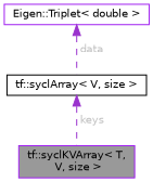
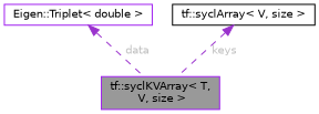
  digraph {
    node [color=purple fillcolor=white fontname=Helvetica fontsize=10 shape=box style=filled]
    edge [color=darkorchid3 dir=back fontcolor=grey fontname=Helvetica fontsize=10 labelfontname=Helvetica labelfontsize=10 style=dashed]
    n1 [fillcolor=grey60 fontcolor=black height=0.2 label="tf::syclKVArray\< T,\l V, size \>" width=0.4]
    n2 [height=0.2 label="Eigen::Triplet\< double \>" width=0.4]
    n3 [color=black height=0.2 label="tf::syclArray\< V, size \>" width=0.4]
-   n2 -> n3 [label=" data"]
+   n2 -> n1 [label=" data"]
    n3 -> n1 [label=" keys"]
  }
